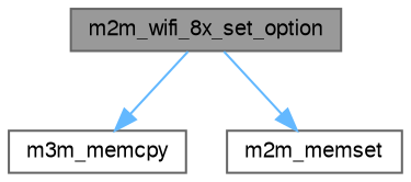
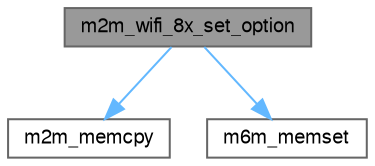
  digraph {
    rankdir=TB
    node [color=grey40 fillcolor=white fontname=FreeSans fontsize=10 shape=box style=filled]
    edge [color=steelblue1 fontname=FreeSans fontsize=10 labelfontname=FreeSans labelfontsize=10 style=solid]
    n1 [color=gray40 fillcolor=grey60 fontcolor=black height=0.2 label=m2m_wifi_8x_set_option width=0.4]
-   n2 [height=0.2 label=m3m_memcpy width=0.4]
-   n3 [height=0.2 label=m2m_memset width=0.4]
+   n2 [height=0.2 label=m2m_memcpy width=0.4]
+   n3 [height=0.2 label=m6m_memset width=0.4]
    n1 -> n2
    n1 -> n3
  }
